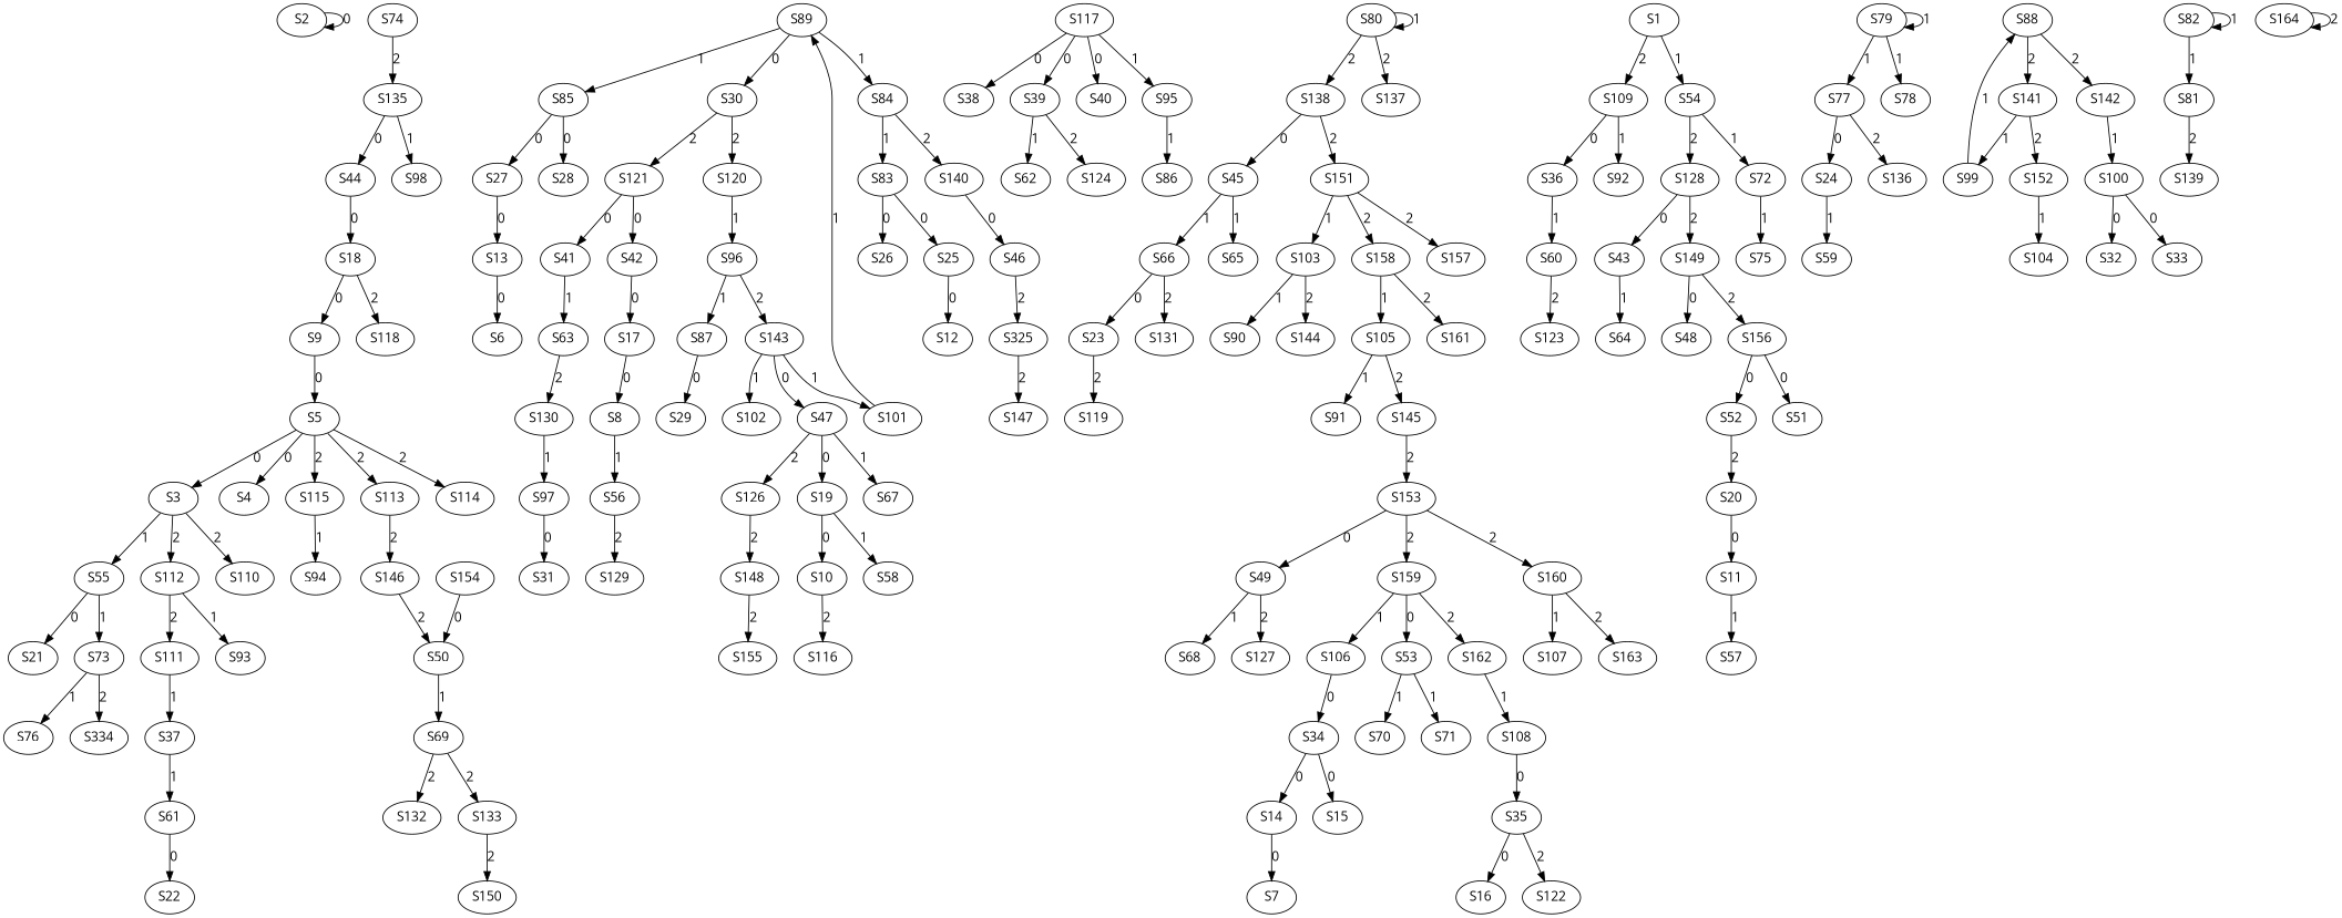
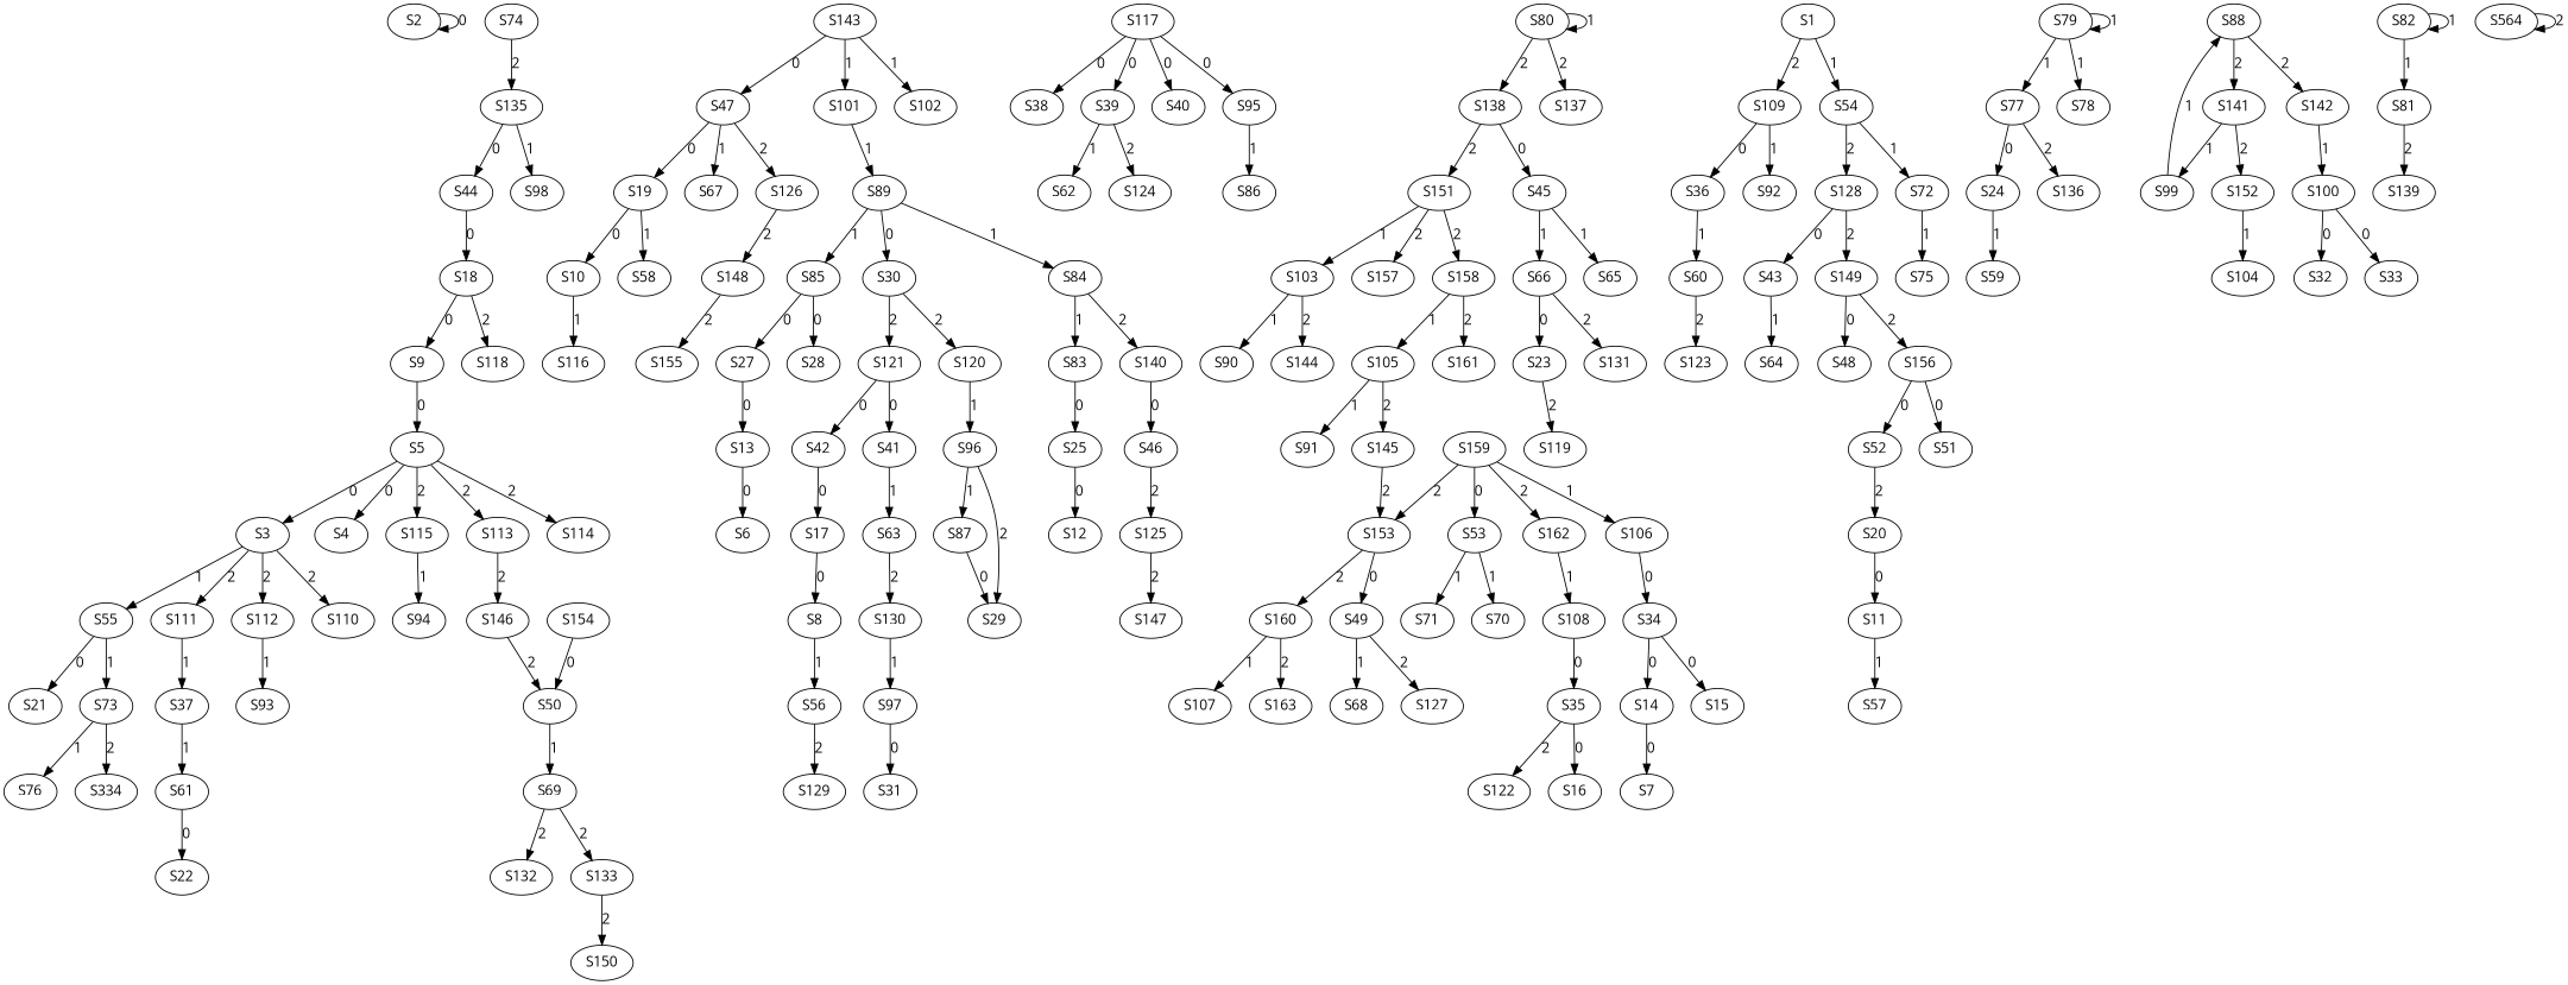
  strict digraph {
    fontname="Open Sans"
    node [fontname="Open Sans"]
    edge [fontname="Open Sans"]
    S2
    S5
    S3
    S4
    S115
    S113
    S114
    S55
    S111
    S112
    S110
    S94
    S146
    S21
    S73
    S37
    S93
    S9
    S13
    S6
    S117
    S38
    S39
    S40
    S95
    S14
    S7
    S17
    S8
    S56
    S129
    S18
    S118
    S19
    S10
    S58
    S116
    S20
    S11
    S57
    S25
    S12
    S27
    S34
    S15
    S35
    S16
    S122
    S42
    S44
    S47
    S67
    S126
    S148
    S52
    S76
    n57 [label=S334]
    S61
    S22
    S66
    S23
    S131
    S119
    S77
    S24
    S136
    S59
    S83
-   S26
    S85
    S28
    S87
    S29
    S89
    S30
    S84
    S121
    S120
    S140
    S41
    S96
    S97
    S31
    S100
    S32
    S33
    S106
    S108
    S109
    S36
    S92
    S60
    S123
    S62
    S124
    S86
    S63
    S130
    S128
    S43
    S149
    S64
    S48
    S156
    S135
    S98
    S138
    S45
    S151
    S65
    S103
    S158
    S157
    S46
-   S125 [label=S325]
+   S125
    S147
    S143
    S101
    S102
    S51
    S153
    S49
    S159
    S160
    S68
    S127
    S53
    S162
    S107
    S163
    S154
    S50
    S69
    S132
    S133
    S70
    S71
    S1
    S54
    S72
    S75
    S74
    S150
    S79
    S78
    S80
    S137
    S82
    S81
    S139
    S99
    S88
    S141
    S142
    S152
    S90
    S144
    S105
    S91
    S145
    S104
    S161
    S155
-   S164
+   S164 [label=S564]
    S2 -> S2 [label=0]
    S5 -> S3 [label=0]
    S5 -> S4 [label=0]
    S5 -> S115 [label=2]
    S5 -> S113 [label=2]
    S5 -> S114 [label=2]
    S3 -> S55 [label=1]
-   S112 -> S111 [label=2]
+   S3 -> S111 [label=2]
    S3 -> S112 [label=2]
    S3 -> S110 [label=2]
    S115 -> S94 [label=1]
    S113 -> S146 [label=2]
    S55 -> S21 [label=0]
    S55 -> S73 [label=1]
    S111 -> S37 [label=1]
    S112 -> S93 [label=1]
    S146 -> S50 [label=2]
    S73 -> S76 [label=1]
    S73 -> n57 [label=2]
    S37 -> S61 [label=1]
    S9 -> S5 [label=0]
    S13 -> S6 [label=0]
    S117 -> S38 [label=0]
    S117 -> S39 [label=0]
    S117 -> S40 [label=0]
-   S117 -> S95 [label=1]
+   S117 -> S95 [label=0]
    S39 -> S62 [label=1]
    S39 -> S124 [label=2]
    S95 -> S86 [label=1]
    S14 -> S7 [label=0]
    S17 -> S8 [label=0]
    S8 -> S56 [label=1]
    S56 -> S129 [label=2]
    S18 -> S9 [label=0]
    S18 -> S118 [label=2]
    S19 -> S10 [label=0]
    S19 -> S58 [label=1]
-   S10 -> S116 [label=2]
+   S10 -> S116 [label=1]
    S20 -> S11 [label=0]
    S11 -> S57 [label=1]
    S25 -> S12 [label=0]
    S27 -> S13 [label=0]
    S34 -> S14 [label=0]
    S34 -> S15 [label=0]
    S35 -> S16 [label=0]
    S35 -> S122 [label=2]
    S42 -> S17 [label=0]
    S44 -> S18 [label=0]
    S47 -> S19 [label=0]
    S47 -> S67 [label=1]
    S47 -> S126 [label=2]
    S126 -> S148 [label=2]
    S148 -> S155 [label=2]
    S52 -> S20 [label=2]
    S61 -> S22 [label=0]
    S66 -> S23 [label=0]
    S66 -> S131 [label=2]
    S23 -> S119 [label=2]
    S77 -> S24 [label=0]
    S77 -> S136 [label=2]
    S24 -> S59 [label=1]
    S83 -> S25 [label=0]
-   S83 -> S26 [label=0]
    S85 -> S27 [label=0]
    S85 -> S28 [label=0]
    S87 -> S29 [label=0]
    S89 -> S85 [label=1]
    S89 -> S30 [label=0]
    S89 -> S84 [label=1]
    S30 -> S121 [label=2]
    S30 -> S120 [label=2]
    S84 -> S83 [label=1]
    S84 -> S140 [label=2]
    S121 -> S42 [label=0]
    S121 -> S41 [label=0]
    S120 -> S96 [label=1]
    S140 -> S46 [label=0]
    S41 -> S63 [label=1]
    S96 -> S87 [label=1]
-   S96 -> S143 [label=2]
+   S96 -> S29 [label=2]
    S97 -> S31 [label=0]
    S100 -> S32 [label=0]
    S100 -> S33 [label=0]
    S106 -> S34 [label=0]
    S108 -> S35 [label=0]
    S109 -> S36 [label=0]
    S109 -> S92 [label=1]
    S36 -> S60 [label=1]
    S60 -> S123 [label=2]
    S63 -> S130 [label=2]
    S130 -> S97 [label=1]
    S128 -> S43 [label=0]
    S128 -> S149 [label=2]
    S43 -> S64 [label=1]
    S149 -> S48 [label=0]
    S149 -> S156 [label=2]
    S156 -> S52 [label=0]
    S156 -> S51 [label=0]
    S135 -> S44 [label=0]
    S135 -> S98 [label=1]
    S138 -> S45 [label=0]
    S138 -> S151 [label=2]
    S45 -> S66 [label=1]
    S45 -> S65 [label=1]
    S151 -> S103 [label=1]
    S151 -> S158 [label=2]
    S151 -> S157 [label=2]
    S103 -> S90 [label=1]
    S103 -> S144 [label=2]
    S158 -> S105 [label=1]
    S158 -> S161 [label=2]
    S46 -> S125 [label=2]
    S125 -> S147 [label=2]
    S143 -> S47 [label=0]
    S143 -> S101 [label=1]
    S143 -> S102 [label=1]
    S101 -> S89 [label=1]
    S153 -> S49 [label=0]
-   S153 -> S159 [label=2]
+   S159 -> S153 [label=2]
    S153 -> S160 [label=2]
    S49 -> S68 [label=1]
    S49 -> S127 [label=2]
    S159 -> S106 [label=1]
    S159 -> S53 [label=0]
    S159 -> S162 [label=2]
    S160 -> S107 [label=1]
    S160 -> S163 [label=2]
    S53 -> S70 [label=1]
    S53 -> S71 [label=1]
    S162 -> S108 [label=1]
    S154 -> S50 [label=0]
    S50 -> S69 [label=1]
    S69 -> S132 [label=2]
    S69 -> S133 [label=2]
    S133 -> S150 [label=2]
    S1 -> S109 [label=2]
    S1 -> S54 [label=1]
    S54 -> S128 [label=2]
    S54 -> S72 [label=1]
    S72 -> S75 [label=1]
    S74 -> S135 [label=2]
    S79 -> S77 [label=1]
    S79 -> S79 [label=1]
    S79 -> S78 [label=1]
    S80 -> S138 [label=2]
    S80 -> S80 [label=1]
    S80 -> S137 [label=2]
    S82 -> S82 [label=1]
    S82 -> S81 [label=1]
    S81 -> S139 [label=2]
    S99 -> S88 [label=1]
    S88 -> S141 [label=2]
    S88 -> S142 [label=2]
    S141 -> S99 [label=1]
    S141 -> S152 [label=2]
    S142 -> S100 [label=1]
    S152 -> S104 [label=1]
    S105 -> S91 [label=1]
    S105 -> S145 [label=2]
    S145 -> S153 [label=2]
    S164 -> S164 [label=2]
  }
